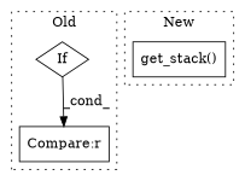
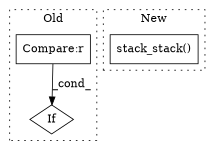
  digraph {
    node [shape=box]
    n1 [a=96 l=3 label=If s=15133 shape=diamond]
    n2 [a=40 l=35 label="Compare:r" s=15136]
-   n3 [a=75 l="25,1" label="get_stack()" s="15084,15123"]
+   n3 [a=75 l="25,1" label="stack_stack()" s="15084,15123"]
    subgraph cluster_1 {
      label=Old
      style=dotted
      n1
      n2
    }
    subgraph cluster_2 {
      label=New
      style=dotted
      n3
    }
-   n1 -> n2 [label=_cond_]
+   n2 -> n1 [label=_cond_]
  }
